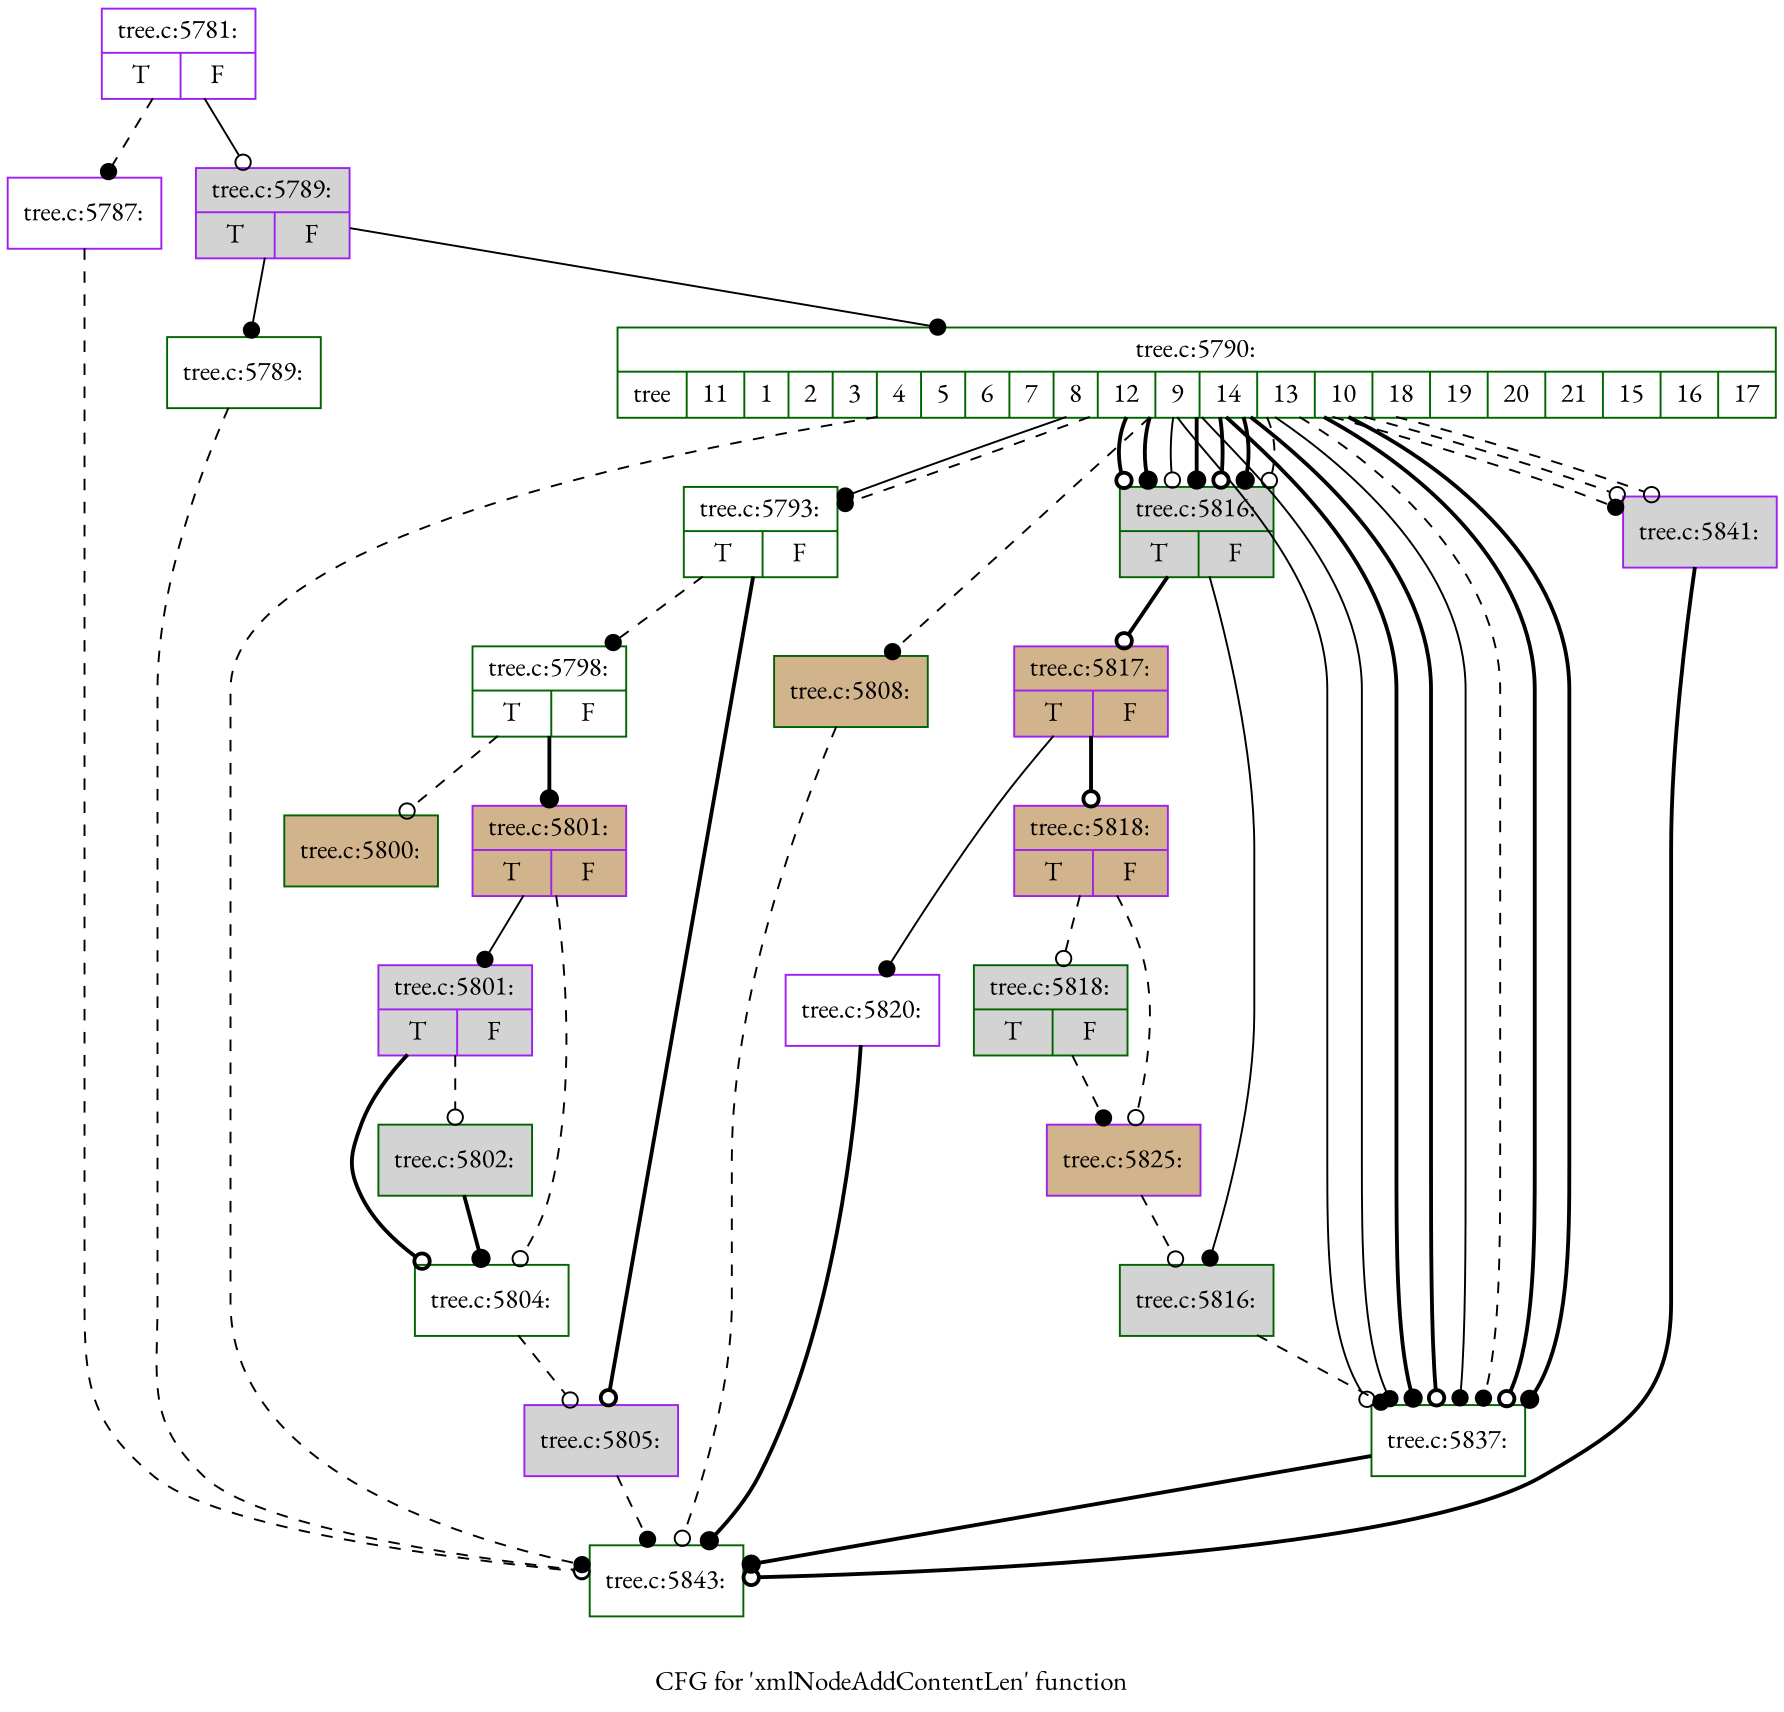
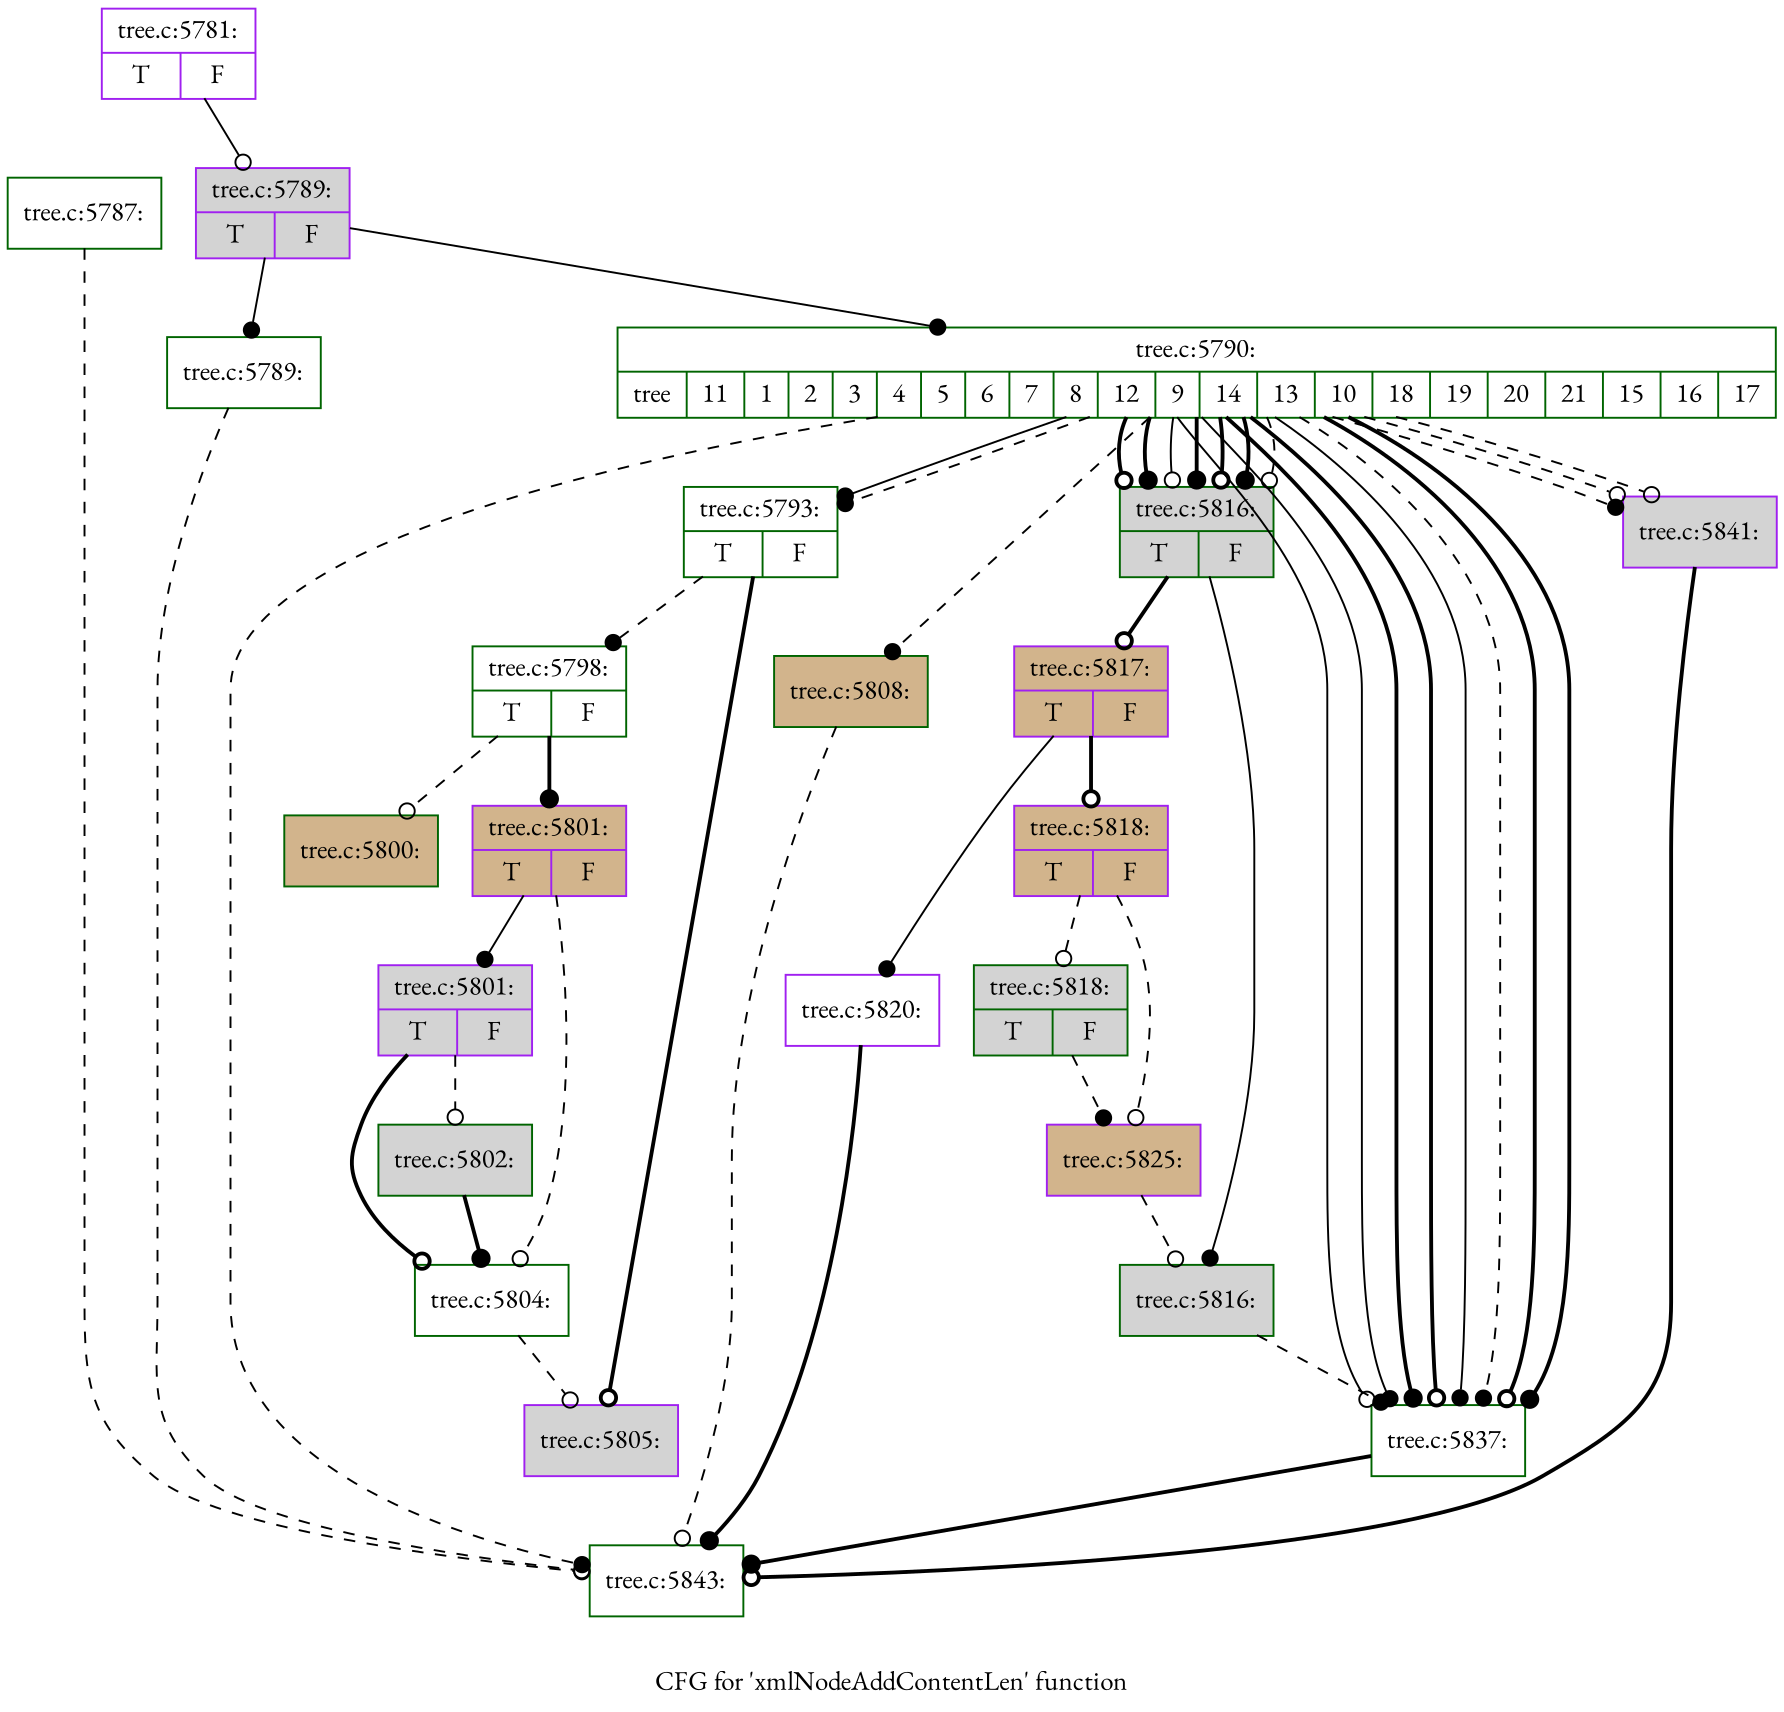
  digraph {
    fontname="EB Garamond"
    label="CFG for 'xmlNodeAddContentLen' function"
    node [color=darkgreen fillcolor=white fontname="EB Garamond" shape=record style=filled]
    edge [arrowhead=dot fontname="EB Garamond" style=dashed]
    n1 [color=purple label="{tree.c:5781:|{<s0>T|<s1>F}}"]
-   n2 [color=purple label="{tree.c:5787:}"]
+   n2 [label="{tree.c:5787:}"]
    n3 [color=purple fillcolor=lightgrey label="{tree.c:5789:|{<s0>T|<s1>F}}"]
    n4 [label="{tree.c:5843:}"]
    n5 [label="{tree.c:5789:}"]
    n6 [label="{tree.c:5790:|{<s0>tree|<s1>11|<s2>1|<s3>2|<s4>3|<s5>4|<s6>5|<s7>6|<s8>7|<s9>8|<s10>12|<s11>9|<s12>14|<s13>13|<s14>10|<s15>18|<s16>19|<s17>20|<s18>21|<s19>15|<s20>16|<s21>17}}"]
    n7 [label="{tree.c:5793:|{<s0>T|<s1>F}}"]
    n8 [fillcolor=tan label="{tree.c:5808:}"]
    n9 [fillcolor=lightgrey label="{tree.c:5816:|{<s0>T|<s1>F}}"]
    n10 [label="{tree.c:5837:}"]
    n11 [color=purple fillcolor=lightgrey label="{tree.c:5841:}"]
    n12 [label="{tree.c:5798:|{<s0>T|<s1>F}}"]
    n13 [color=purple fillcolor=lightgrey label="{tree.c:5805:}"]
    n14 [color=purple fillcolor=tan label="{tree.c:5817:|{<s0>T|<s1>F}}"]
    n15 [fillcolor=lightgrey label="{tree.c:5816:}"]
    n16 [fillcolor=tan label="{tree.c:5800:}"]
    n17 [color=purple fillcolor=tan label="{tree.c:5801:|{<s0>T|<s1>F}}"]
    n18 [color=purple label="{tree.c:5820:}"]
    n19 [color=purple fillcolor=tan label="{tree.c:5818:|{<s0>T|<s1>F}}"]
    n20 [color=purple fillcolor=lightgrey label="{tree.c:5801:|{<s0>T|<s1>F}}"]
    n21 [label="{tree.c:5804:}"]
    n22 [fillcolor=lightgrey label="{tree.c:5802:}"]
    n23 [fillcolor=lightgrey label="{tree.c:5818:|{<s0>T|<s1>F}}"]
    n24 [color=purple fillcolor=tan label="{tree.c:5825:}"]
-   n1 -> n2
    n1 -> n3 [arrowhead=odot style=solid]
    n2 -> n4 [arrowhead=odot]
    n3 -> n5 [style=solid]
    n3 -> n6 [style=solid]
    n5 -> n4 [arrowhead=odot]
    n6 -> n4
    n6 -> n7 [style=solid]
    n6 -> n7
    n6 -> n8
    n6 -> n9 [arrowhead=odot style=bold]
    n6 -> n9 [style=bold]
    n6 -> n9 [arrowhead=odot style=solid]
    n6 -> n9 [style=bold]
    n6 -> n9 [arrowhead=odot style=bold]
    n6 -> n9 [style=bold]
    n6 -> n9 [arrowhead=odot]
    n6 -> n10 [arrowhead=odot style=solid]
    n6 -> n10 [style=solid]
    n6 -> n10 [style=bold]
    n6 -> n10 [arrowhead=odot style=bold]
    n6 -> n10 [style=solid]
    n6 -> n10
    n6 -> n10 [arrowhead=odot style=bold]
    n6 -> n10 [style=bold]
    n6 -> n11
    n6 -> n11 [arrowhead=odot]
    n6 -> n11 [arrowhead=odot]
    n7 -> n12
    n7 -> n13 [arrowhead=odot style=bold]
    n8 -> n4 [arrowhead=odot]
    n9 -> n14 [arrowhead=odot style=bold]
    n9 -> n15 [style=solid]
    n10 -> n4 [style=bold]
    n11 -> n4 [arrowhead=odot style=bold]
    n12 -> n16 [arrowhead=odot]
    n12 -> n17 [style=bold]
-   n13 -> n4
    n14 -> n18 [style=solid]
    n14 -> n19 [arrowhead=odot style=bold]
    n15 -> n10
    n17 -> n20 [style=solid]
    n17 -> n21 [arrowhead=odot]
    n18 -> n4 [style=bold]
    n19 -> n23 [arrowhead=odot]
    n19 -> n24 [arrowhead=odot]
    n20 -> n21 [arrowhead=odot style=bold]
    n20 -> n22 [arrowhead=odot]
    n21 -> n13 [arrowhead=odot]
    n22 -> n21 [style=bold]
    n23 -> n24
    n24 -> n15 [arrowhead=odot]
  }
